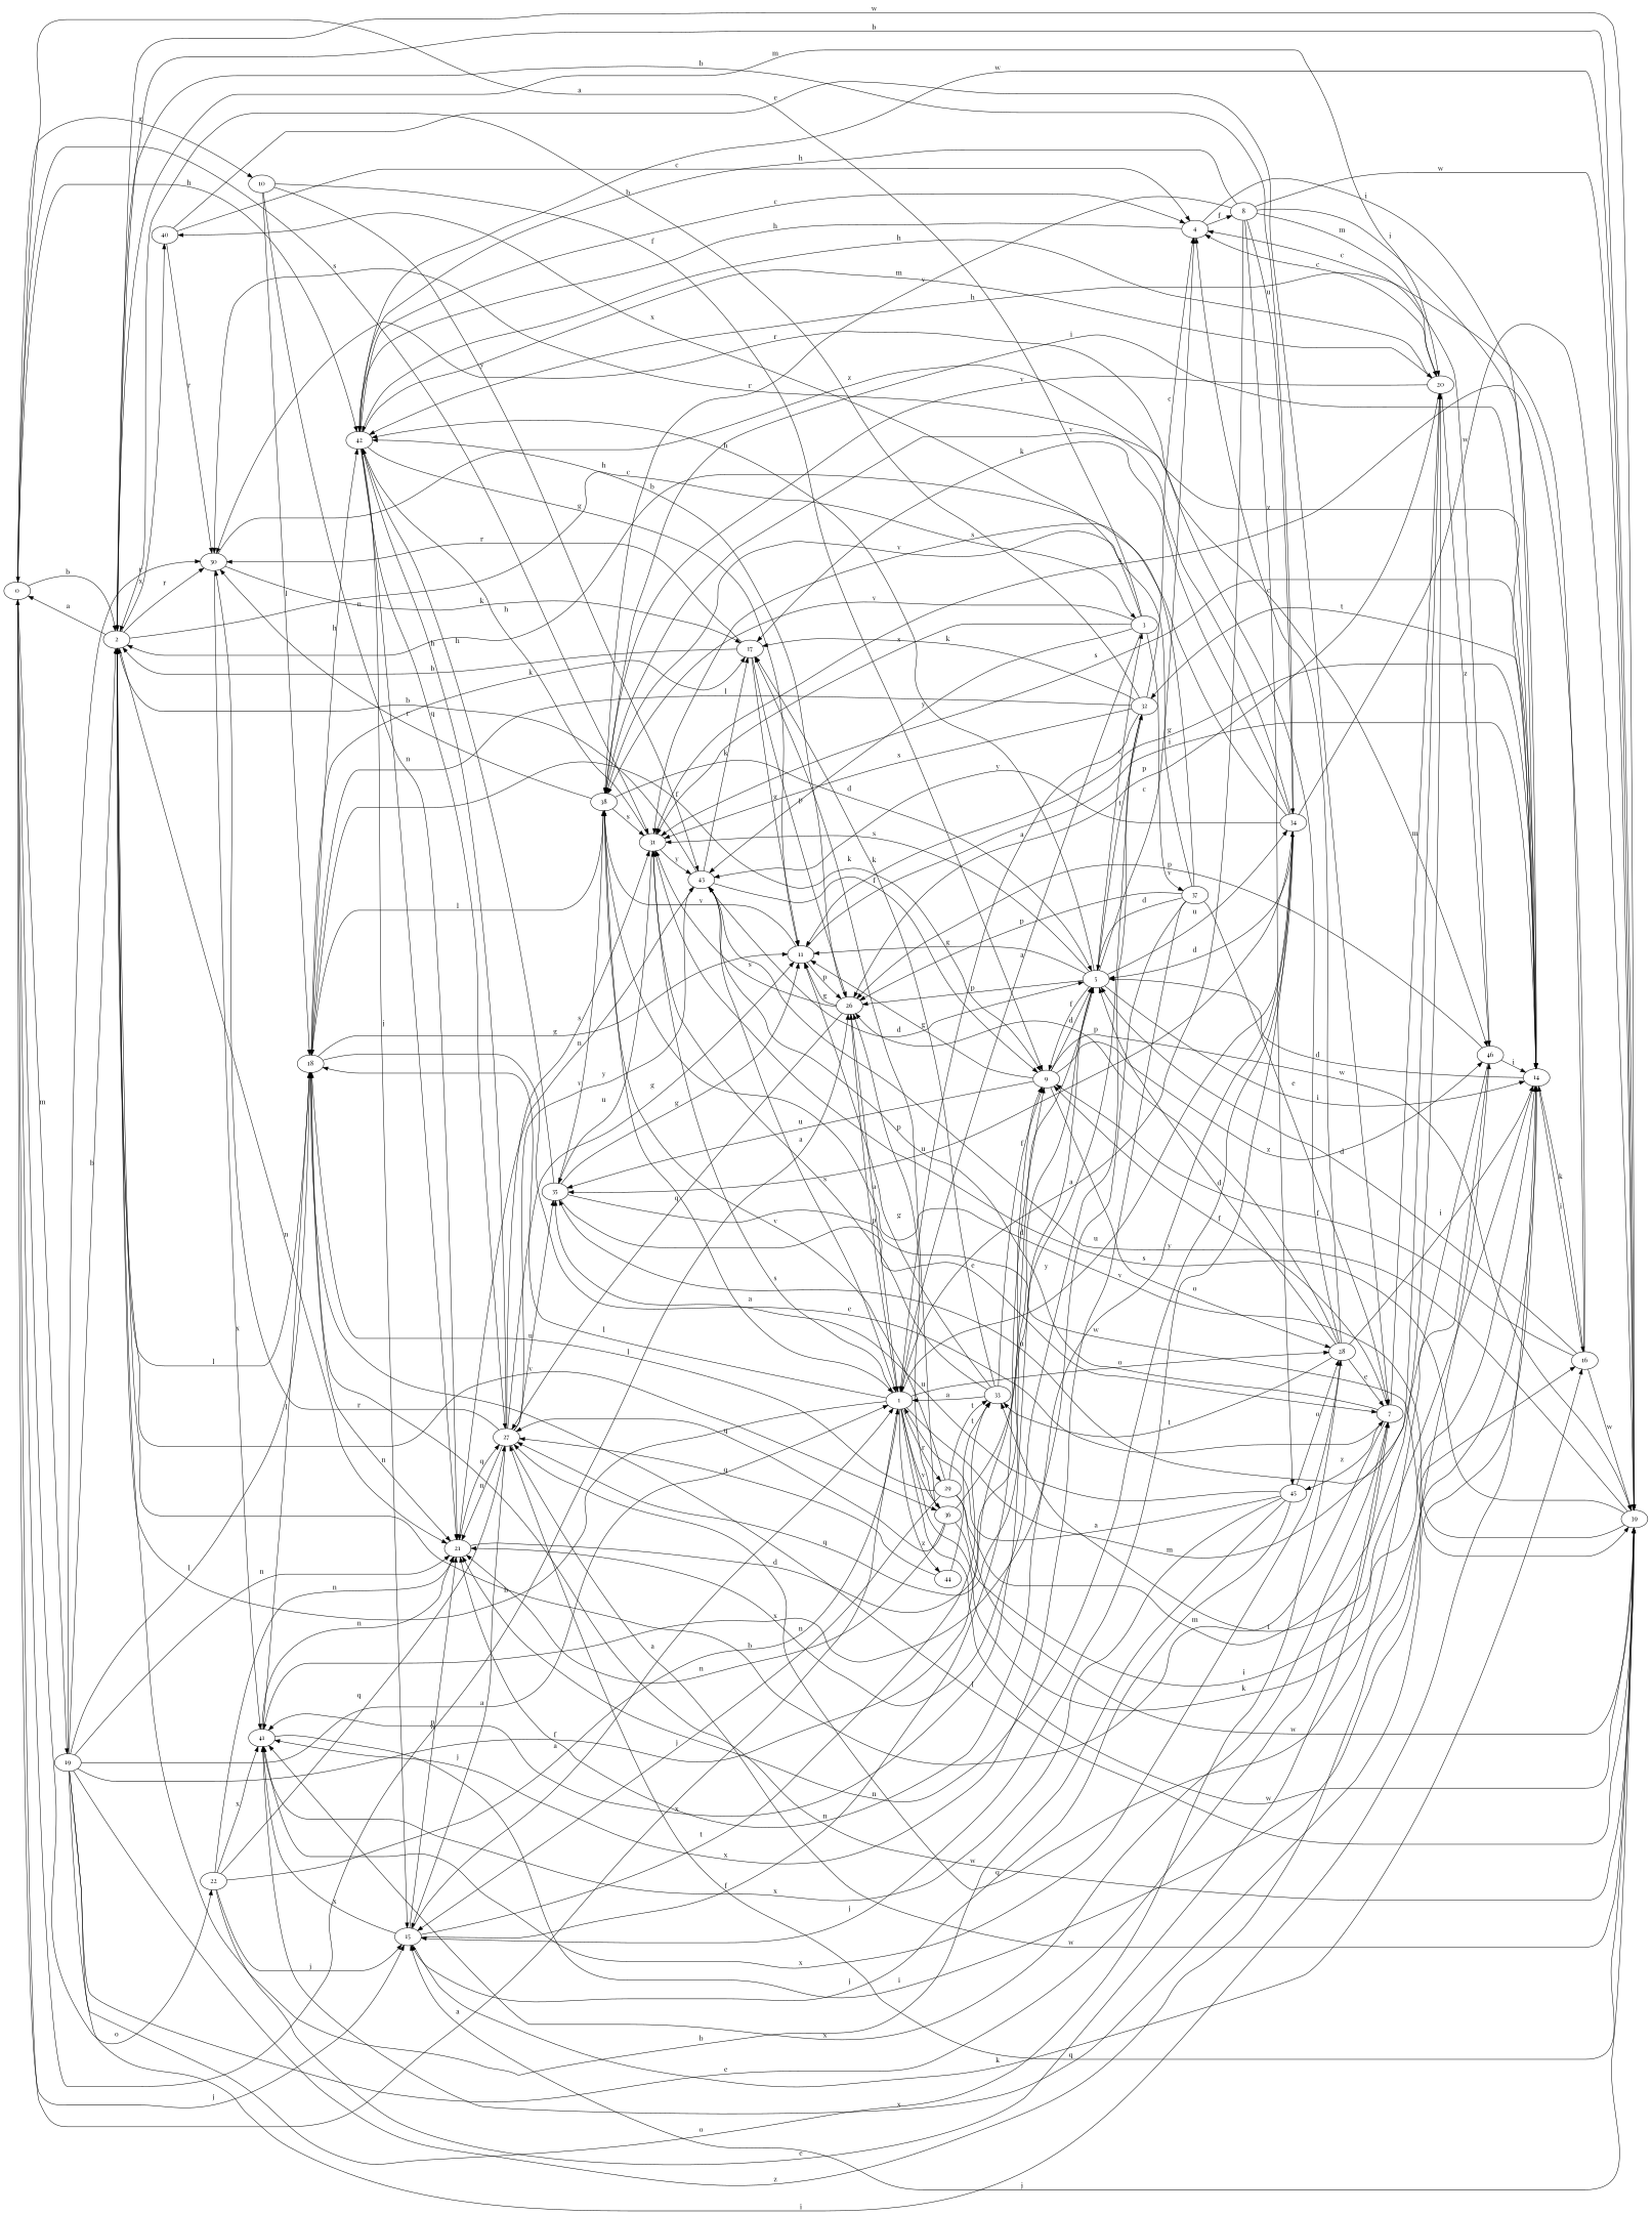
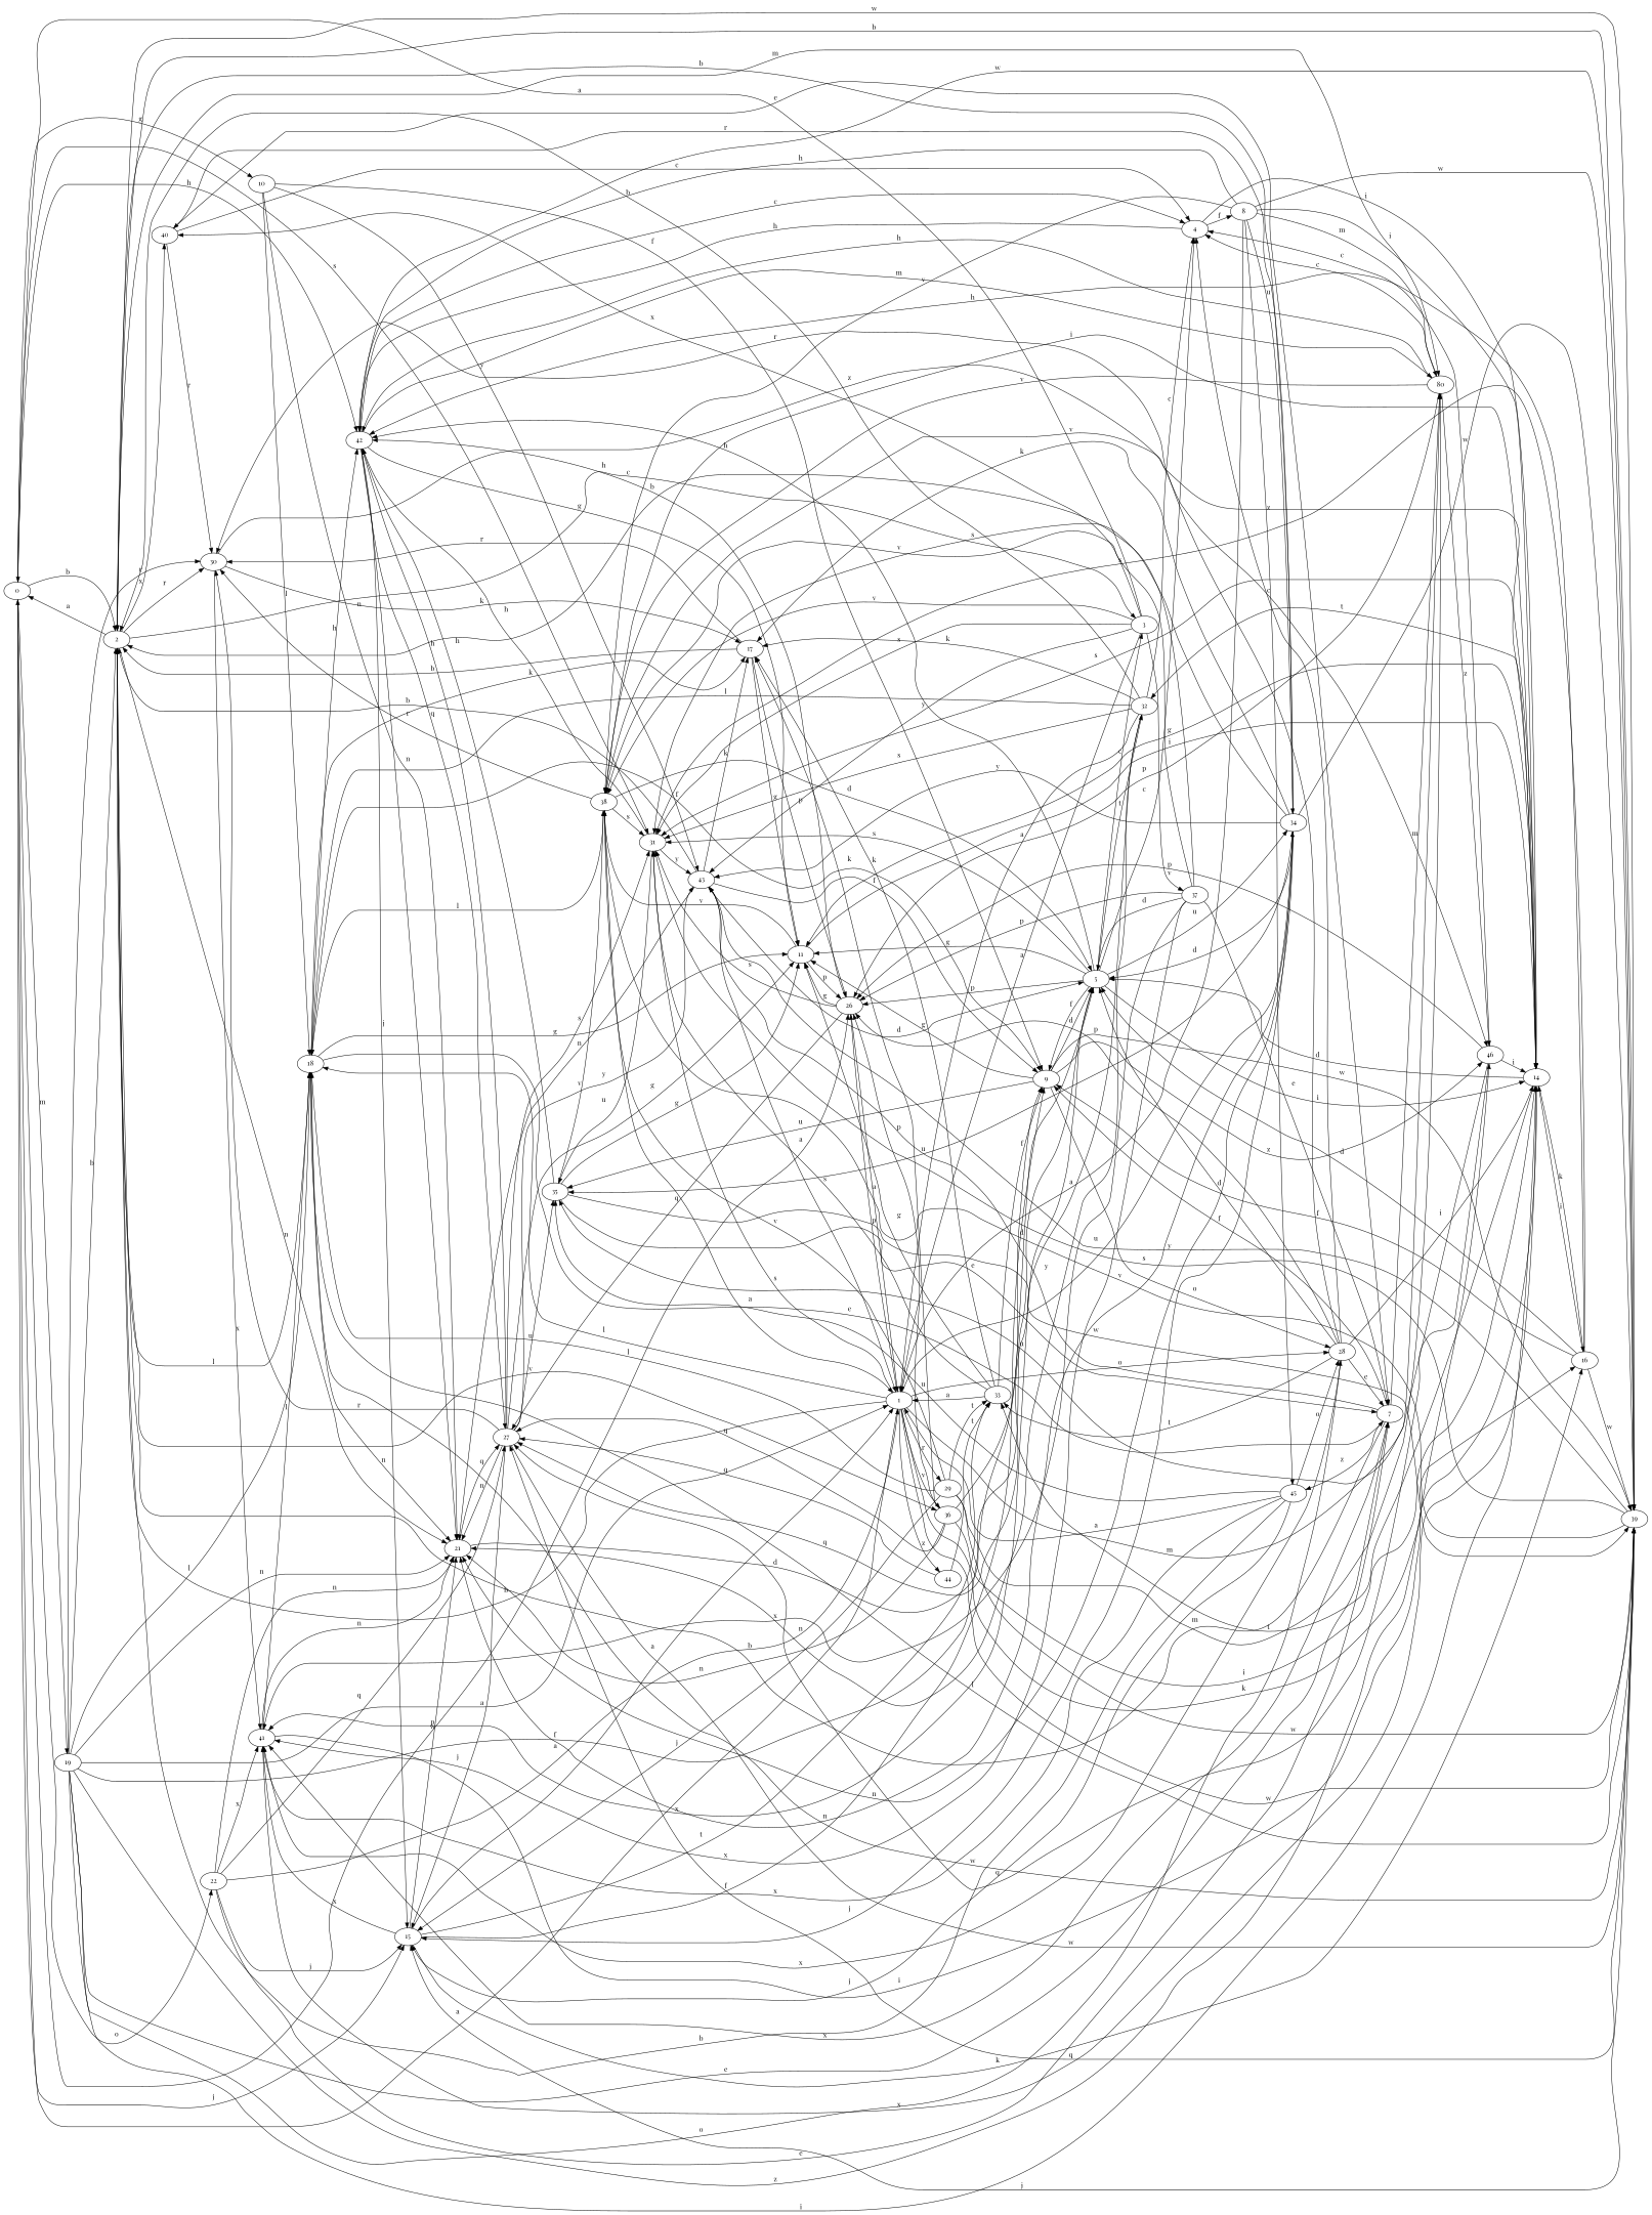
  strict digraph {
    fontname="Playfair Display"
    rankdir=LR
    node [fontname="Playfair Display"]
    edge [fontname="Playfair Display"]
    0
    2
    10
    n4 [label=42]
    15
    19
    22
    26
    31
    18
-   20
+   20 [label=80]
    36
    39
    3
    21
    30
    40
    43
    9
    4
    11
    27
    1
    16
    41
    33
    n27 [label=28]
    14
    7
    46
    35
    29
    34
    44
    5
    17
    38
    37
    8
    45
    32
    0 -> 2 [label=b]
    0 -> 10 [label=g]
    0 -> n4 [label=h]
    0 -> 15 [label=j]
    0 -> 19 [label=m]
    0 -> 22 [label=o]
    0 -> 26 [label=p]
    0 -> 31 [label=s]
    2 -> 0 [label=a]
    2 -> 18 [label=l]
    2 -> 20 [label=m]
    2 -> 36 [label=v]
    2 -> 39 [label=w]
    2 -> 3 [label=c]
    2 -> 21 [label=n]
    2 -> 30 [label=r]
    2 -> 40 [label=x]
    10 -> 18 [label=l]
    10 -> 21 [label=n]
    10 -> 43 [label=y]
    10 -> 9 [label=f]
    n4 -> 15 [label=j]
    n4 -> 20 [label=m]
    n4 -> 39 [label=w]
    n4 -> 21 [label=n]
    n4 -> 4 [label=c]
    n4 -> 11 [label=g]
    n4 -> 27 [label=q]
    15 -> 21 [label=w]
    15 -> 9 [label=f]
    15 -> 1 [label=a]
    15 -> 16 [label=k]
    15 -> 41 [label=x]
    15 -> 33 [label=t]
    19 -> 2 [label=b]
    19 -> 18 [label=l]
    19 -> 21 [label=n]
    19 -> 30 [label=r]
    19 -> 9 [label=f]
    19 -> 1 [label=a]
    19 -> n27 [label=o]
    19 -> 14 [label=i]
    19 -> 7 [label=e]
    19 -> 46 [label=z]
    22 -> 15 [label=j]
    22 -> 21 [label=n]
    22 -> 27 [label=q]
    22 -> 1 [label=a]
    22 -> 41 [label=x]
    22 -> 7 [label=e]
    26 -> n4 [label=h]
    26 -> 31 [label=s]
    26 -> 11 [label=g]
    26 -> 27 [label=q]
    26 -> 1 [label=a]
    31 -> n4 [label=h]
    31 -> 43 [label=y]
    31 -> 35 [label=u]
    18 -> n4 [label=h]
    18 -> 39 [label=w]
    18 -> 21 [label=n]
    18 -> 9 [label=f]
    18 -> 11 [label=g]
    18 -> 7 [label=e]
    18 -> 17 [label=k]
    20 -> n4 [label=h]
    20 -> 26 [label=p]
    20 -> 4 [label=c]
    20 -> 46 [label=z]
    20 -> 38 [label=v]
    36 -> 26 [label=p]
    36 -> 21 [label=n]
    36 -> 27 [label=q]
    36 -> 14 [label=i]
    36 -> 5 [label=d]
    36 -> 17 [label=k]
    39 -> 2 [label=b]
    39 -> 15 [label=j]
    39 -> 31 [label=s]
    39 -> 18 [label=l]
    39 -> 43 [label=y]
    39 -> 27 [label=q]
    39 -> 38 [label=v]
    3 -> 0 [label=a]
    3 -> 31 [label=s]
    3 -> 40 [label=x]
    3 -> 43 [label=y]
    3 -> 1 [label=a]
    3 -> 38 [label=v]
    3 -> 37 [label=v]
    21 -> 27 [label=q]
    21 -> 5 [label=d]
    30 -> 41 [label=x]
    30 -> 46 [label=z]
    30 -> 17 [label=k]
    40 -> 30 [label=r]
    40 -> 4 [label=c]
    40 -> 7 [label=e]
    43 -> 2 [label=b]
    43 -> 21 [label=n]
    43 -> 9 [label=f]
    43 -> 1 [label=a]
    43 -> 5 [label=d]
    43 -> 17 [label=k]
    9 -> 39 [label=w]
    9 -> 11 [label=g]
    9 -> n27 [label=o]
    9 -> 46 [label=z]
    9 -> 35 [label=u]
    9 -> 5 [label=d]
    4 -> n4 [label=h]
    4 -> 14 [label=i]
    4 -> 8 [label=f]
    11 -> 26 [label=p]
    11 -> 14 [label=i]
    11 -> 38 [label=v]
    27 -> n4 [label=h]
    27 -> 15 [label=j]
    27 -> 31 [label=s]
    27 -> 39 [label=w]
    27 -> 21 [label=n]
    27 -> 30 [label=r]
    27 -> 43 [label=y]
    27 -> 11 [label=g]
    27 -> 35 [label=u]
    1 -> 0 [label=a]
    1 -> 2 [label=b]
    1 -> 26 [label=p]
    1 -> 31 [label=s]
    1 -> 18 [label=l]
    1 -> 20 [label=m]
    1 -> 36 [label=v]
    1 -> 39 [label=w]
    1 -> 16 [label=k]
    1 -> n27 [label=o]
    1 -> 29 [label=r]
    1 -> 34 [label=u]
    1 -> 44 [label=z]
    16 -> n4 [label=h]
    16 -> 31 [label=s]
    16 -> 39 [label=w]
    16 -> 9 [label=f]
    16 -> 14 [label=i]
    16 -> 5 [label=d]
    41 -> 18 [label=l]
    41 -> 21 [label=n]
    41 -> 14 [label=i]
    33 -> 31 [label=s]
    33 -> 9 [label=f]
    33 -> 11 [label=g]
    33 -> 1 [label=a]
    33 -> 17 [label=k]
    n27 -> 26 [label=p]
    n27 -> 30 [label=r]
    n27 -> 4 [label=c]
    n27 -> 41 [label=x]
    n27 -> 33 [label=t]
    n27 -> 14 [label=i]
    n27 -> 7 [label=e]
    n27 -> 5 [label=d]
    14 -> 31 [label=s]
    14 -> 11 [label=g]
    14 -> 16 [label=k]
    14 -> 41 [label=x]
    14 -> 33 [label=t]
    14 -> 5 [label=d]
    14 -> 38 [label=v]
    14 -> 32 [label=t]
    7 -> 2 [label=b]
    7 -> 20 [label=m]
    7 -> 43 [label=y]
    7 -> 9 [label=f]
    7 -> 41 [label=x]
    7 -> 45 [label=z]
    46 -> 26 [label=p]
    46 -> 4 [label=c]
    46 -> 27 [label=q]
    46 -> 14 [label=i]
    46 -> 35 [label=u]
    35 -> n4 [label=h]
    35 -> 39 [label=w]
    35 -> 11 [label=g]
    35 -> 7 [label=e]
    35 -> 38 [label=v]
    29 -> 15 [label=j]
    29 -> 18 [label=l]
    29 -> 20 [label=m]
    29 -> 39 [label=w]
    29 -> 33 [label=t]
    29 -> 38 [label=v]
    34 -> 2 [label=b]
    34 -> 15 [label=j]
    34 -> 31 [label=s]
    34 -> 39 [label=w]
    34 -> 21 [label=n]
-   34 -> 30 [label=r]
+   34 -> 40 [label=r]
    34 -> 43 [label=y]
    34 -> 41 [label=x]
    34 -> 35 [label=u]
    34 -> 5 [label=d]
    34 -> 17 [label=k]
    44 -> 27 [label=q]
    44 -> 33 [label=t]
    5 -> n4 [label=h]
    5 -> 26 [label=p]
    5 -> 31 [label=s]
    5 -> 3 [label=c]
    5 -> 9 [label=f]
    5 -> 4 [label=c]
    5 -> 11 [label=g]
    5 -> 41 [label=x]
    5 -> 14 [label=i]
    5 -> 34 [label=u]
    5 -> 32 [label=t]
    17 -> 2 [label=b]
    17 -> 26 [label=p]
    17 -> 30 [label=r]
    17 -> 11 [label=g]
    38 -> 31 [label=s]
    38 -> 18 [label=l]
    38 -> 30 [label=r]
    38 -> 1 [label=a]
    38 -> 14 [label=i]
    38 -> 5 [label=d]
    37 -> 2 [label=b]
    37 -> 26 [label=p]
    37 -> 21 [label=n]
    37 -> 41 [label=x]
    37 -> 7 [label=e]
    37 -> 5 [label=d]
    37 -> 38 [label=v]
    8 -> n4 [label=h]
    8 -> 20 [label=m]
    8 -> 39 [label=w]
    8 -> 1 [label=a]
    8 -> 14 [label=i]
    8 -> 34 [label=u]
    8 -> 38 [label=v]
    8 -> 45 [label=z]
    45 -> 2 [label=b]
    45 -> 15 [label=j]
    45 -> 1 [label=a]
    45 -> 41 [label=x]
    45 -> n27 [label=o]
    45 -> 35 [label=u]
    32 -> 2 [label=b]
    32 -> 31 [label=s]
    32 -> 18 [label=l]
    32 -> 21 [label=n]
    32 -> 4 [label=c]
    32 -> 27 [label=q]
    32 -> 1 [label=a]
    32 -> 17 [label=k]
  }
